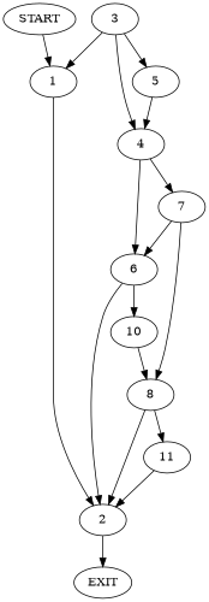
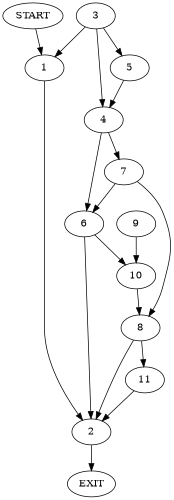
  digraph {
    n1 [label=START]
    1
    2
    n4 [label=EXIT]
    3
    4
    5
    6
    7
    10
    8
+   9
    11
    n1 -> 1
    1 -> 2
    2 -> n4
    3 -> 1
    3 -> 4
    3 -> 5
    4 -> 6
    4 -> 7
    5 -> 4
    6 -> 2
    6 -> 10
    7 -> 6
    7 -> 8
    10 -> 8
    8 -> 2
    8 -> 11
+   9 -> 10
    11 -> 2
  }
